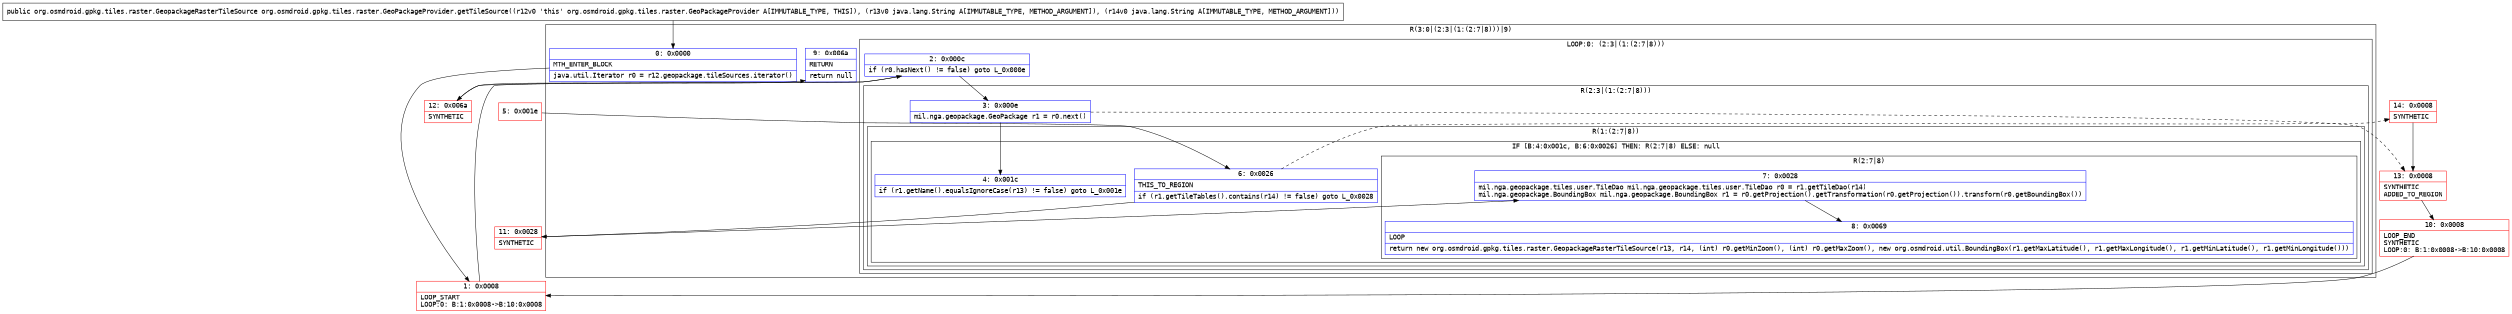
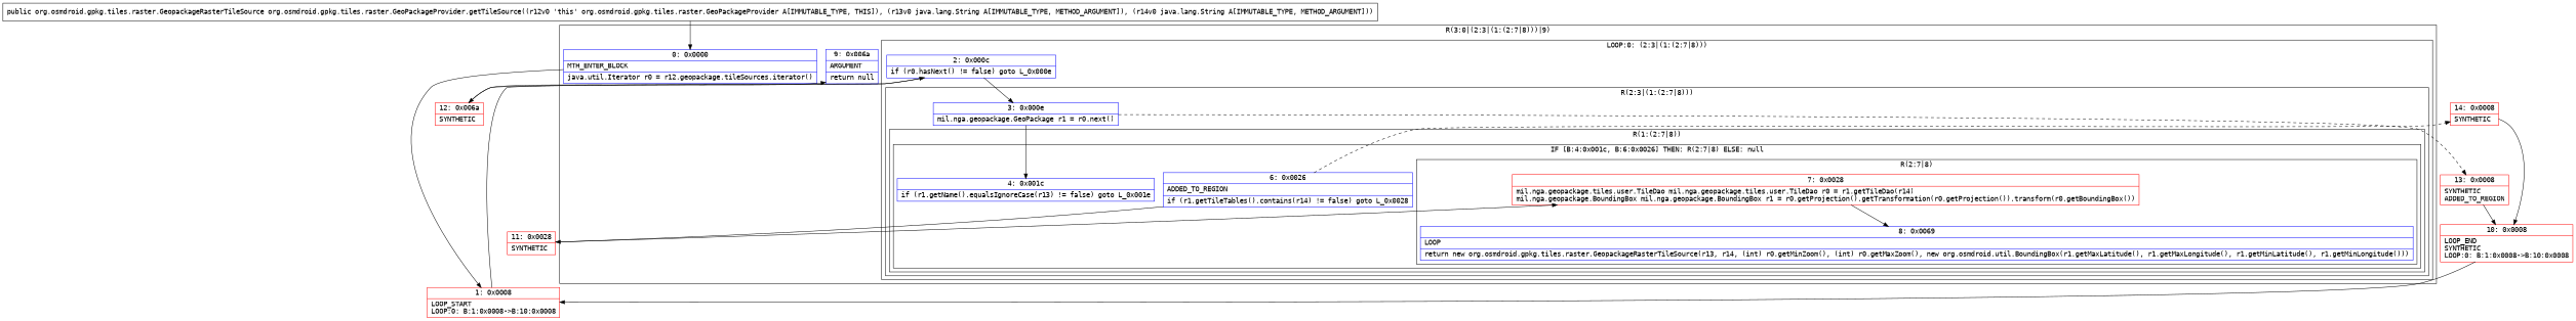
  digraph {
    fontname="DejaVu Sans Mono"
    node [color=blue fontname="DejaVu Sans Mono" shape=record]
    edge [fontname="DejaVu Sans Mono"]
-   n1 [label="{7\:\ 0x0028|mil.nga.geopackage.tiles.user.TileDao mil.nga.geopackage.tiles.user.TileDao r0 = r1.getTileDao(r14)\lmil.nga.geopackage.BoundingBox mil.nga.geopackage.BoundingBox r1 = r0.getProjection().getTransformation(r0.getProjection()).transform(r0.getBoundingBox())\l}"]
+   n1 [color=red label="{7\:\ 0x0028|mil.nga.geopackage.tiles.user.TileDao mil.nga.geopackage.tiles.user.TileDao r0 = r1.getTileDao(r14)\lmil.nga.geopackage.BoundingBox mil.nga.geopackage.BoundingBox r1 = r0.getProjection().getTransformation(r0.getProjection()).transform(r0.getBoundingBox())\l}"]
    n2 [label="{8\:\ 0x0069|LOOP\l|return new org.osmdroid.gpkg.tiles.raster.GeopackageRasterTileSource(r13, r14, (int) r0.getMinZoom(), (int) r0.getMaxZoom(), new org.osmdroid.util.BoundingBox(r1.getMaxLatitude(), r1.getMaxLongitude(), r1.getMinLatitude(), r1.getMinLongitude()))\l}"]
    n3 [label="{4\:\ 0x001c|if (r1.getName().equalsIgnoreCase(r13) != false) goto L_0x001e\l}"]
-   n4 [label="{6\:\ 0x0026|THIS_TO_REGION\l|if (r1.getTileTables().contains(r14) != false) goto L_0x0028\l}"]
+   n4 [label="{6\:\ 0x0026|ADDED_TO_REGION\l|if (r1.getTileTables().contains(r14) != false) goto L_0x0028\l}"]
    n5 [label="{3\:\ 0x000e|mil.nga.geopackage.GeoPackage r1 = r0.next()\l}"]
    n6 [label="{2\:\ 0x000c|if (r0.hasNext() != false) goto L_0x000e\l}"]
    n7 [label="{0\:\ 0x0000|MTH_ENTER_BLOCK\l|java.util.Iterator r0 = r12.geopackage.tileSources.iterator()\l}"]
-   n8 [label="{9\:\ 0x006a|RETURN\l|return null\l}"]
+   n8 [label="{9\:\ 0x006a|ARGUMENT\l|return null\l}"]
    n9 [color=red label="{11\:\ 0x0028|SYNTHETIC\l}"]
    n10 [color=red label="{14\:\ 0x0008|SYNTHETIC\l}"]
    n11 [color=red label="{13\:\ 0x0008|SYNTHETIC\lADDED_TO_REGION\l}"]
    n12 [color=red label="{12\:\ 0x006a|SYNTHETIC\l}"]
    n13 [color=red label="{1\:\ 0x0008|LOOP_START\lLOOP:0: B:1:0x0008\-\>B:10:0x0008\l}"]
-   n14 [color=red label="{5\:\ 0x001e}"]
    n15 [color=red label="{10\:\ 0x0008|LOOP_END\lSYNTHETIC\lLOOP:0: B:1:0x0008\-\>B:10:0x0008\l}"]
    n16 [label="{public org.osmdroid.gpkg.tiles.raster.GeopackageRasterTileSource org.osmdroid.gpkg.tiles.raster.GeoPackageProvider.getTileSource((r12v0 'this' org.osmdroid.gpkg.tiles.raster.GeoPackageProvider A[IMMUTABLE_TYPE, THIS]), (r13v0 java.lang.String A[IMMUTABLE_TYPE, METHOD_ARGUMENT]), (r14v0 java.lang.String A[IMMUTABLE_TYPE, METHOD_ARGUMENT])) }" color=""]
    subgraph cluster_1 {
      label="R(3:0|(2:3|(1:(2:7|8)))|9)"
      n7
      n8
      subgraph cluster_2 {
        label="LOOP:0: (2:3|(1:(2:7|8)))"
        n6
        subgraph cluster_3 {
          label="R(2:3|(1:(2:7|8)))"
          n5
          subgraph cluster_4 {
            label="R(1:(2:7|8))"
            subgraph cluster_5 {
              label="IF [B:4:0x001c, B:6:0x0026] THEN: R(2:7|8) ELSE: null"
              n3
              n4
              subgraph cluster_6 {
                label="R(2:7|8)"
                n1
                n2
              }
            }
          }
        }
      }
    }
    n1 -> n2
    n4 -> n9
    n4 -> n10 [style=dashed]
    n5 -> n3
    n5 -> n11 [style=dashed]
    n6 -> n5
    n6 -> n12 [style=solid]
    n7 -> n13
    n9 -> n1
-   n10 -> n11
+   n10 -> n15
    n11 -> n15
    n12 -> n8
    n13 -> n6
-   n14 -> n4
    n15 -> n13
    n16 -> n7
  }
